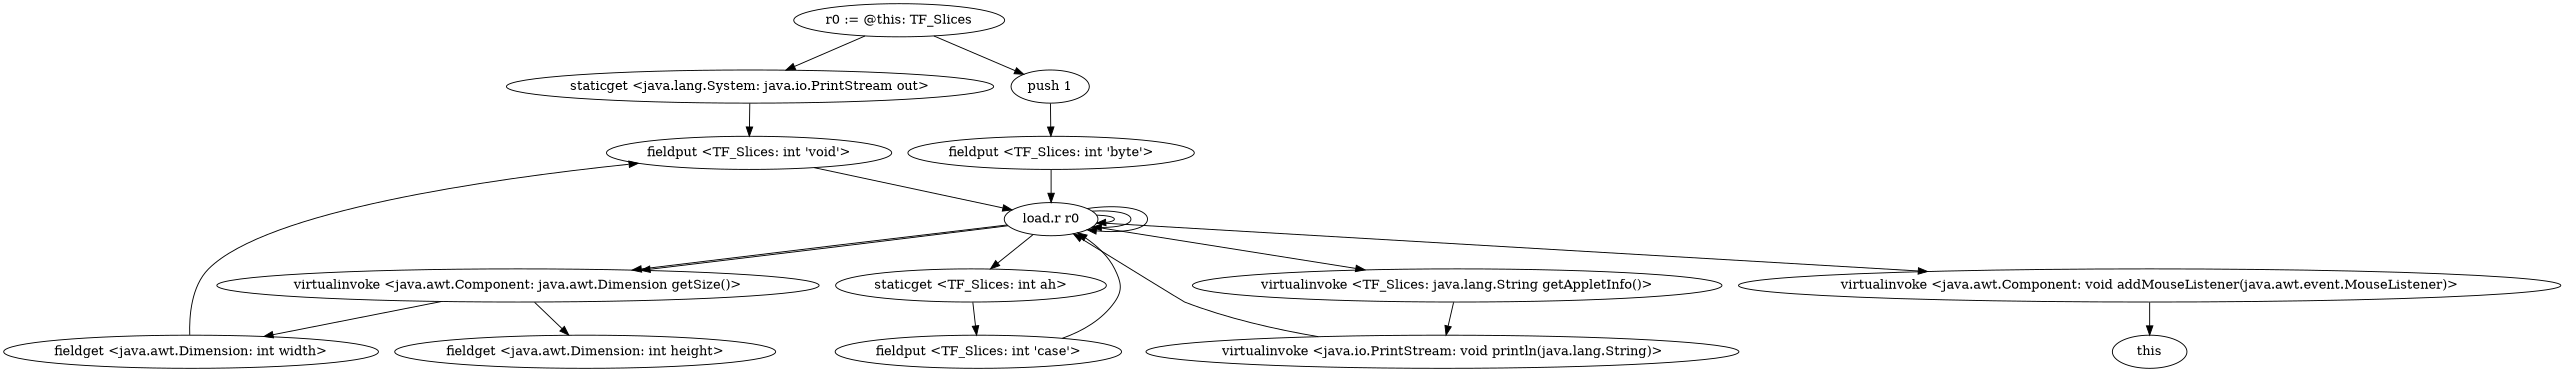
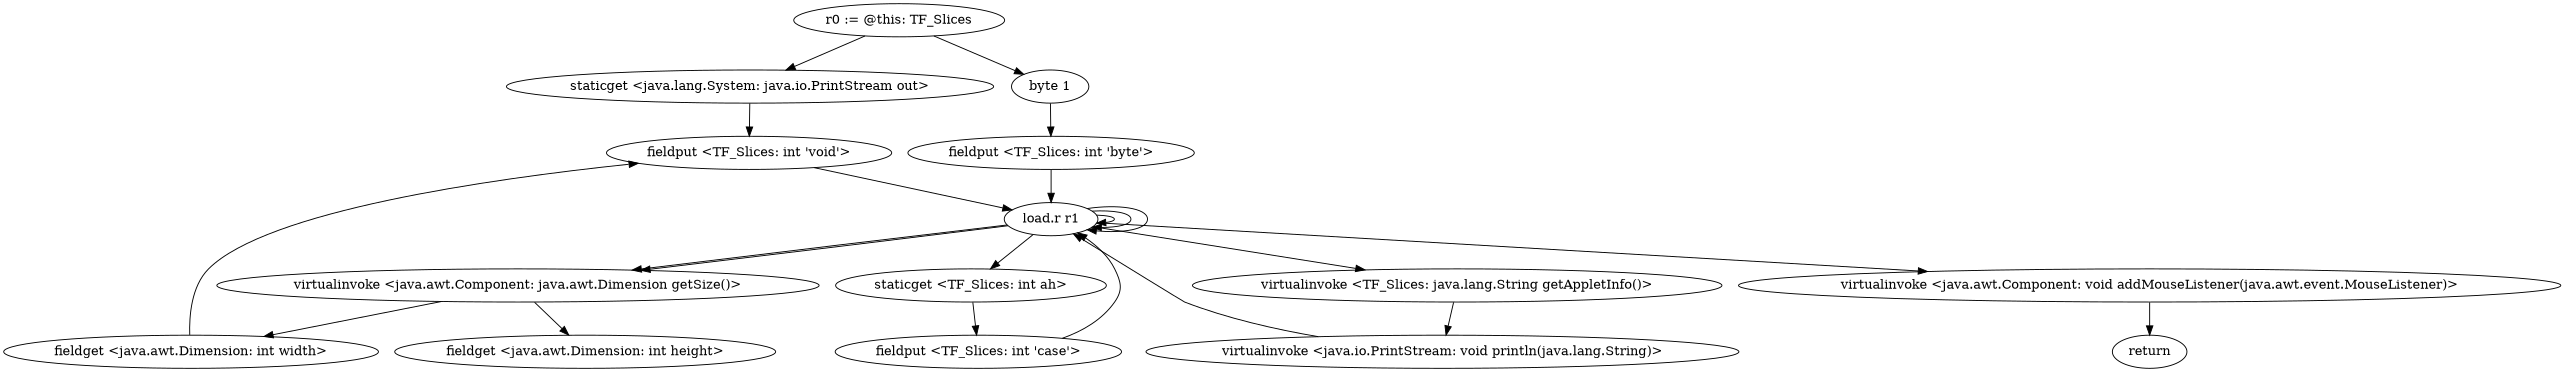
  digraph {
    "r0 := @this: TF_Slices"
    "staticget <java.lang.System: java.io.PrintStream out>"
-   "push 1"
+   "push 1" [label="byte 1"]
    "fieldput <TF_Slices: int 'void'>"
-   "load.r r0"
+   "load.r r0" [label="load.r r1"]
    "virtualinvoke <TF_Slices: java.lang.String getAppletInfo()>"
    "virtualinvoke <java.awt.Component: java.awt.Dimension getSize()>"
    "staticget <TF_Slices: int ah>"
    "virtualinvoke <java.awt.Component: void addMouseListener(java.awt.event.MouseListener)>"
    "virtualinvoke <java.io.PrintStream: void println(java.lang.String)>"
    "fieldget <java.awt.Dimension: int width>"
    "fieldget <java.awt.Dimension: int height>"
    "fieldput <TF_Slices: int 'case'>"
    "fieldput <TF_Slices: int 'byte'>"
-   return [label=this]
+   return
    "r0 := @this: TF_Slices" -> "staticget <java.lang.System: java.io.PrintStream out>"
    "r0 := @this: TF_Slices" -> "push 1"
    "staticget <java.lang.System: java.io.PrintStream out>" -> "fieldput <TF_Slices: int 'void'>"
    "push 1" -> "fieldput <TF_Slices: int 'byte'>"
    "fieldput <TF_Slices: int 'void'>" -> "load.r r0"
    "load.r r0" -> "load.r r0"
    "load.r r0" -> "load.r r0"
    "load.r r0" -> "load.r r0"
    "load.r r0" -> "virtualinvoke <TF_Slices: java.lang.String getAppletInfo()>"
    "load.r r0" -> "virtualinvoke <java.awt.Component: java.awt.Dimension getSize()>"
    "load.r r0" -> "virtualinvoke <java.awt.Component: java.awt.Dimension getSize()>"
    "load.r r0" -> "staticget <TF_Slices: int ah>"
    "load.r r0" -> "virtualinvoke <java.awt.Component: void addMouseListener(java.awt.event.MouseListener)>"
    "virtualinvoke <TF_Slices: java.lang.String getAppletInfo()>" -> "virtualinvoke <java.io.PrintStream: void println(java.lang.String)>"
    "virtualinvoke <java.awt.Component: java.awt.Dimension getSize()>" -> "fieldget <java.awt.Dimension: int width>"
    "virtualinvoke <java.awt.Component: java.awt.Dimension getSize()>" -> "fieldget <java.awt.Dimension: int height>"
    "staticget <TF_Slices: int ah>" -> "fieldput <TF_Slices: int 'case'>"
    "virtualinvoke <java.awt.Component: void addMouseListener(java.awt.event.MouseListener)>" -> return
    "virtualinvoke <java.io.PrintStream: void println(java.lang.String)>" -> "load.r r0"
    "fieldget <java.awt.Dimension: int width>" -> "fieldput <TF_Slices: int 'void'>"
    "fieldput <TF_Slices: int 'case'>" -> "load.r r0"
    "fieldput <TF_Slices: int 'byte'>" -> "load.r r0"
  }
